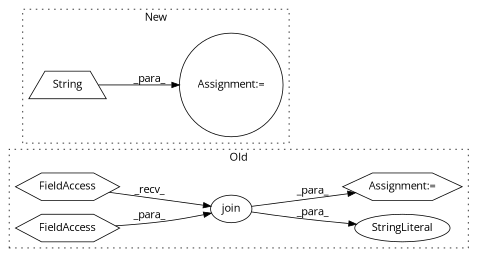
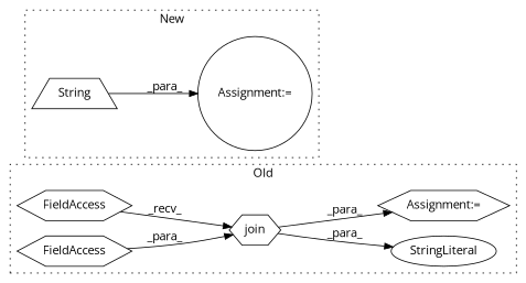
  digraph {
    fontname="Open Sans"
    rankdir=LR
    node [a=32 fontname="Open Sans" l=7 shape=hexagon]
    edge [fontname="Open Sans"]
-   n1 [l="5,1" label=join s="11324,11414" shape=ellipse]
+   n1 [l="5,1" label=join s="11324,11414"]
    n2 [a=22 label=FieldAccess s=11316]
    n3 [a=45 label=StringLiteral s=11372 shape=ellipse]
    n4 [a=7 l=1 label="Assignment:=" s=11315]
    n5 [a=22 l=34 label=FieldAccess s=11380]
    n6 [l="7,1" label=String s="11271,11299" shape=trapezium]
    n7 [a=7 l=1 label="Assignment:=" s=11191 shape=circle]
    subgraph cluster_1 {
      label=Old
      style=dotted
      n1
      n2
      n3
      n4
      n5
    }
    subgraph cluster_2 {
      label=New
      style=dotted
      n6
      n7
    }
    n1 -> n3 [label=_para_]
    n1 -> n4 [label=_para_]
    n2 -> n1 [label=_recv_]
    n5 -> n1 [label=_para_]
    n6 -> n7 [label=_para_]
  }
